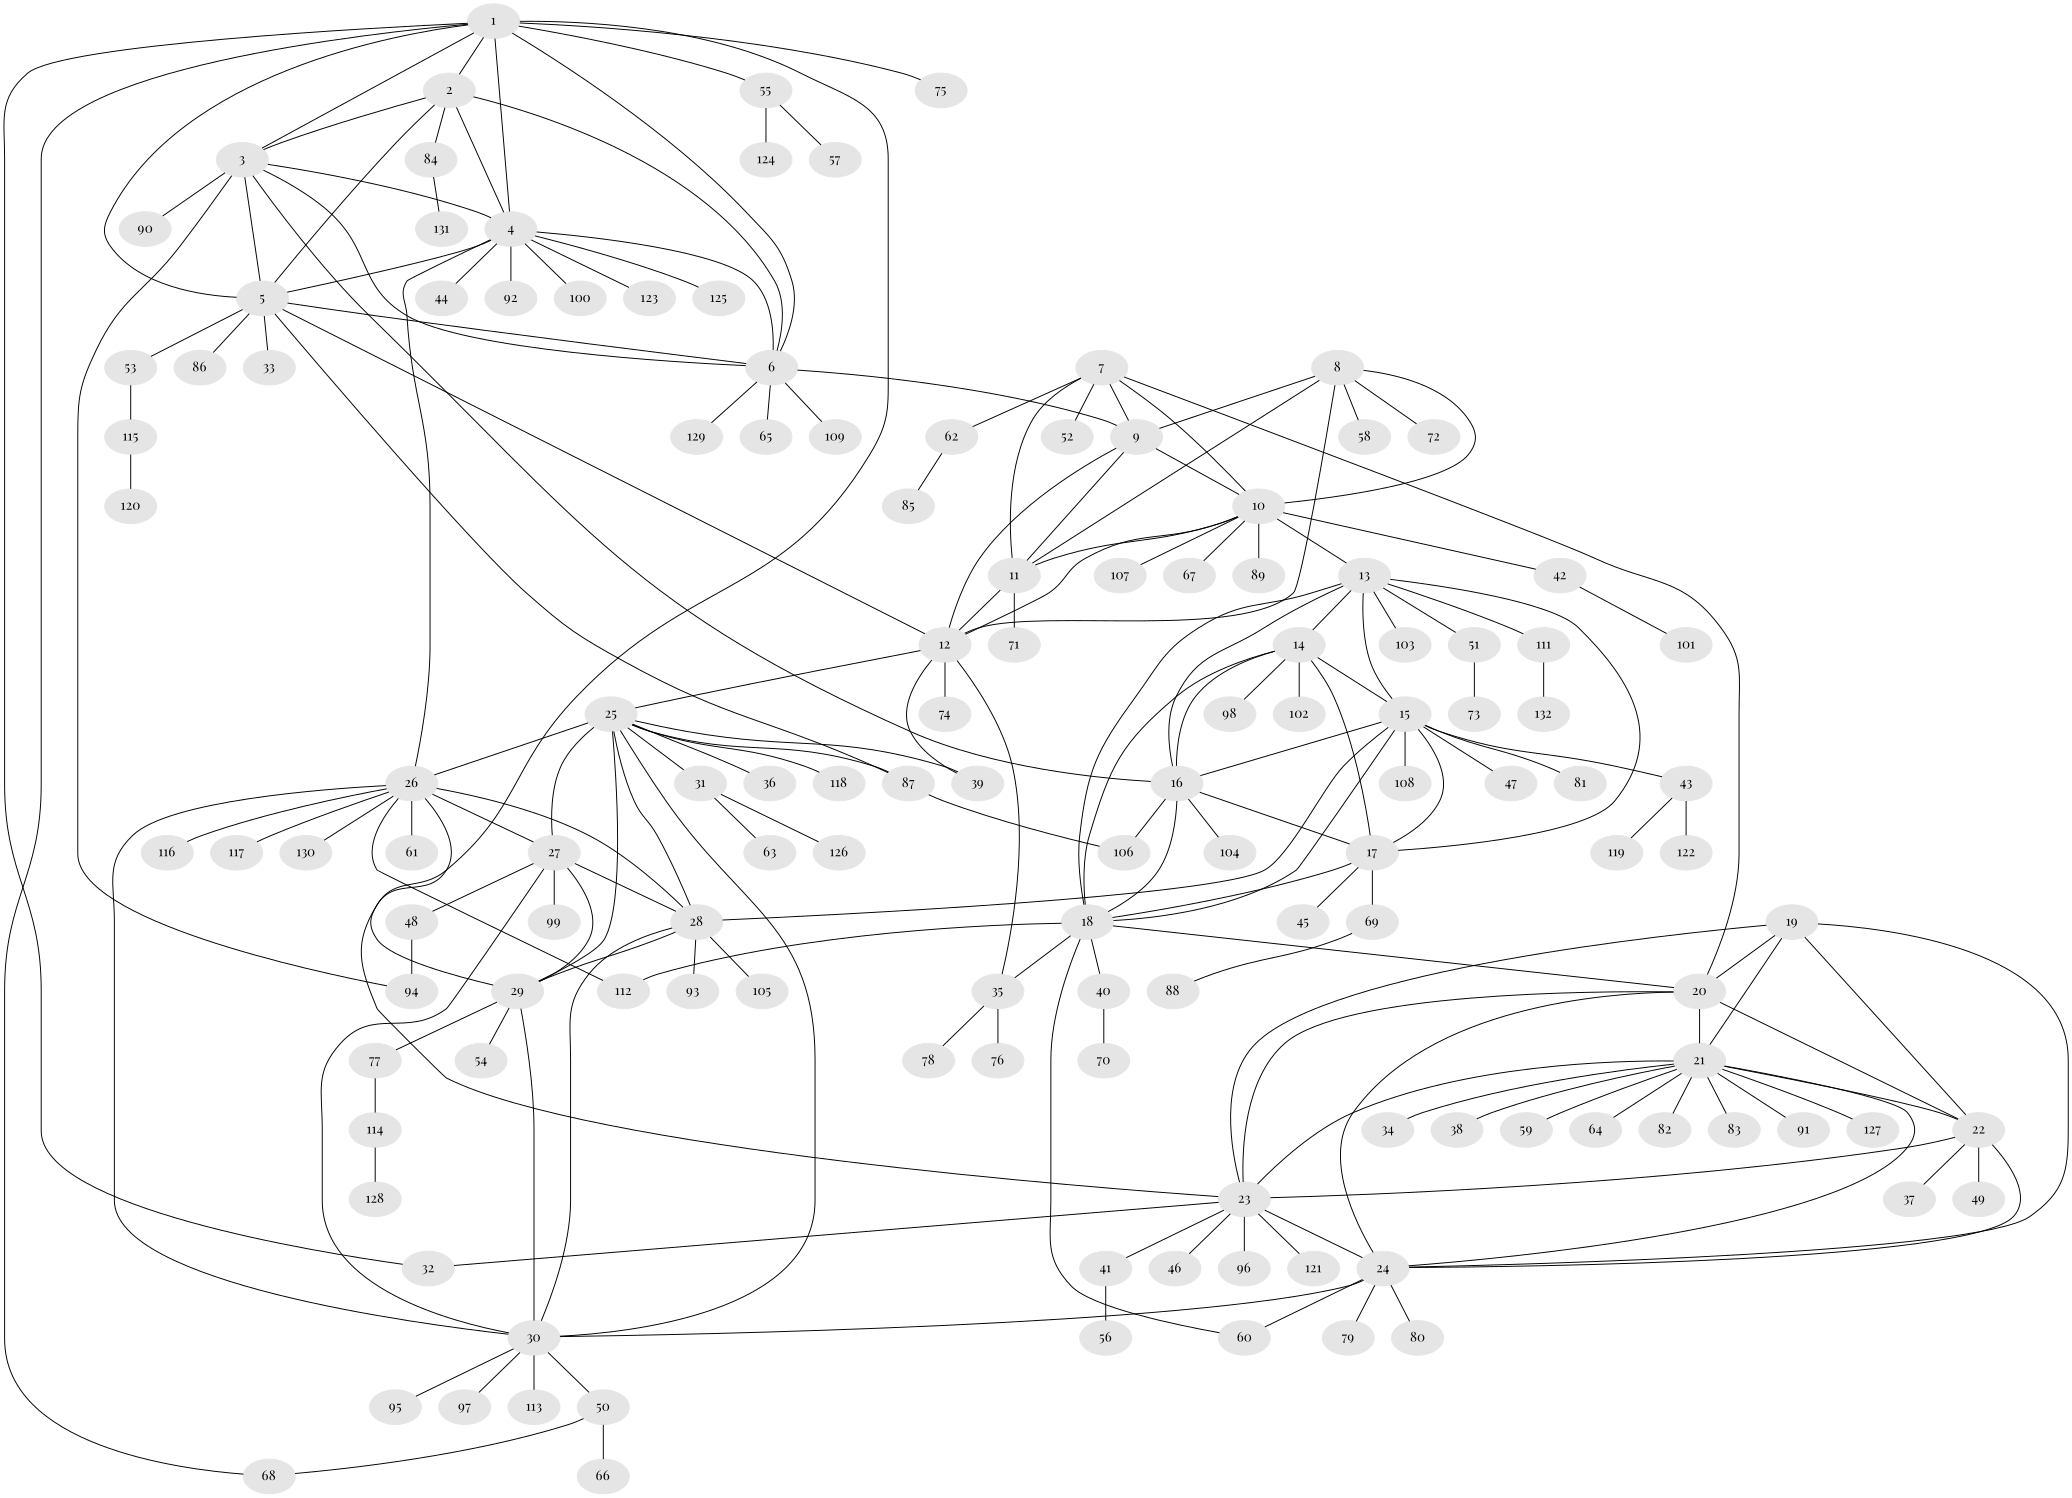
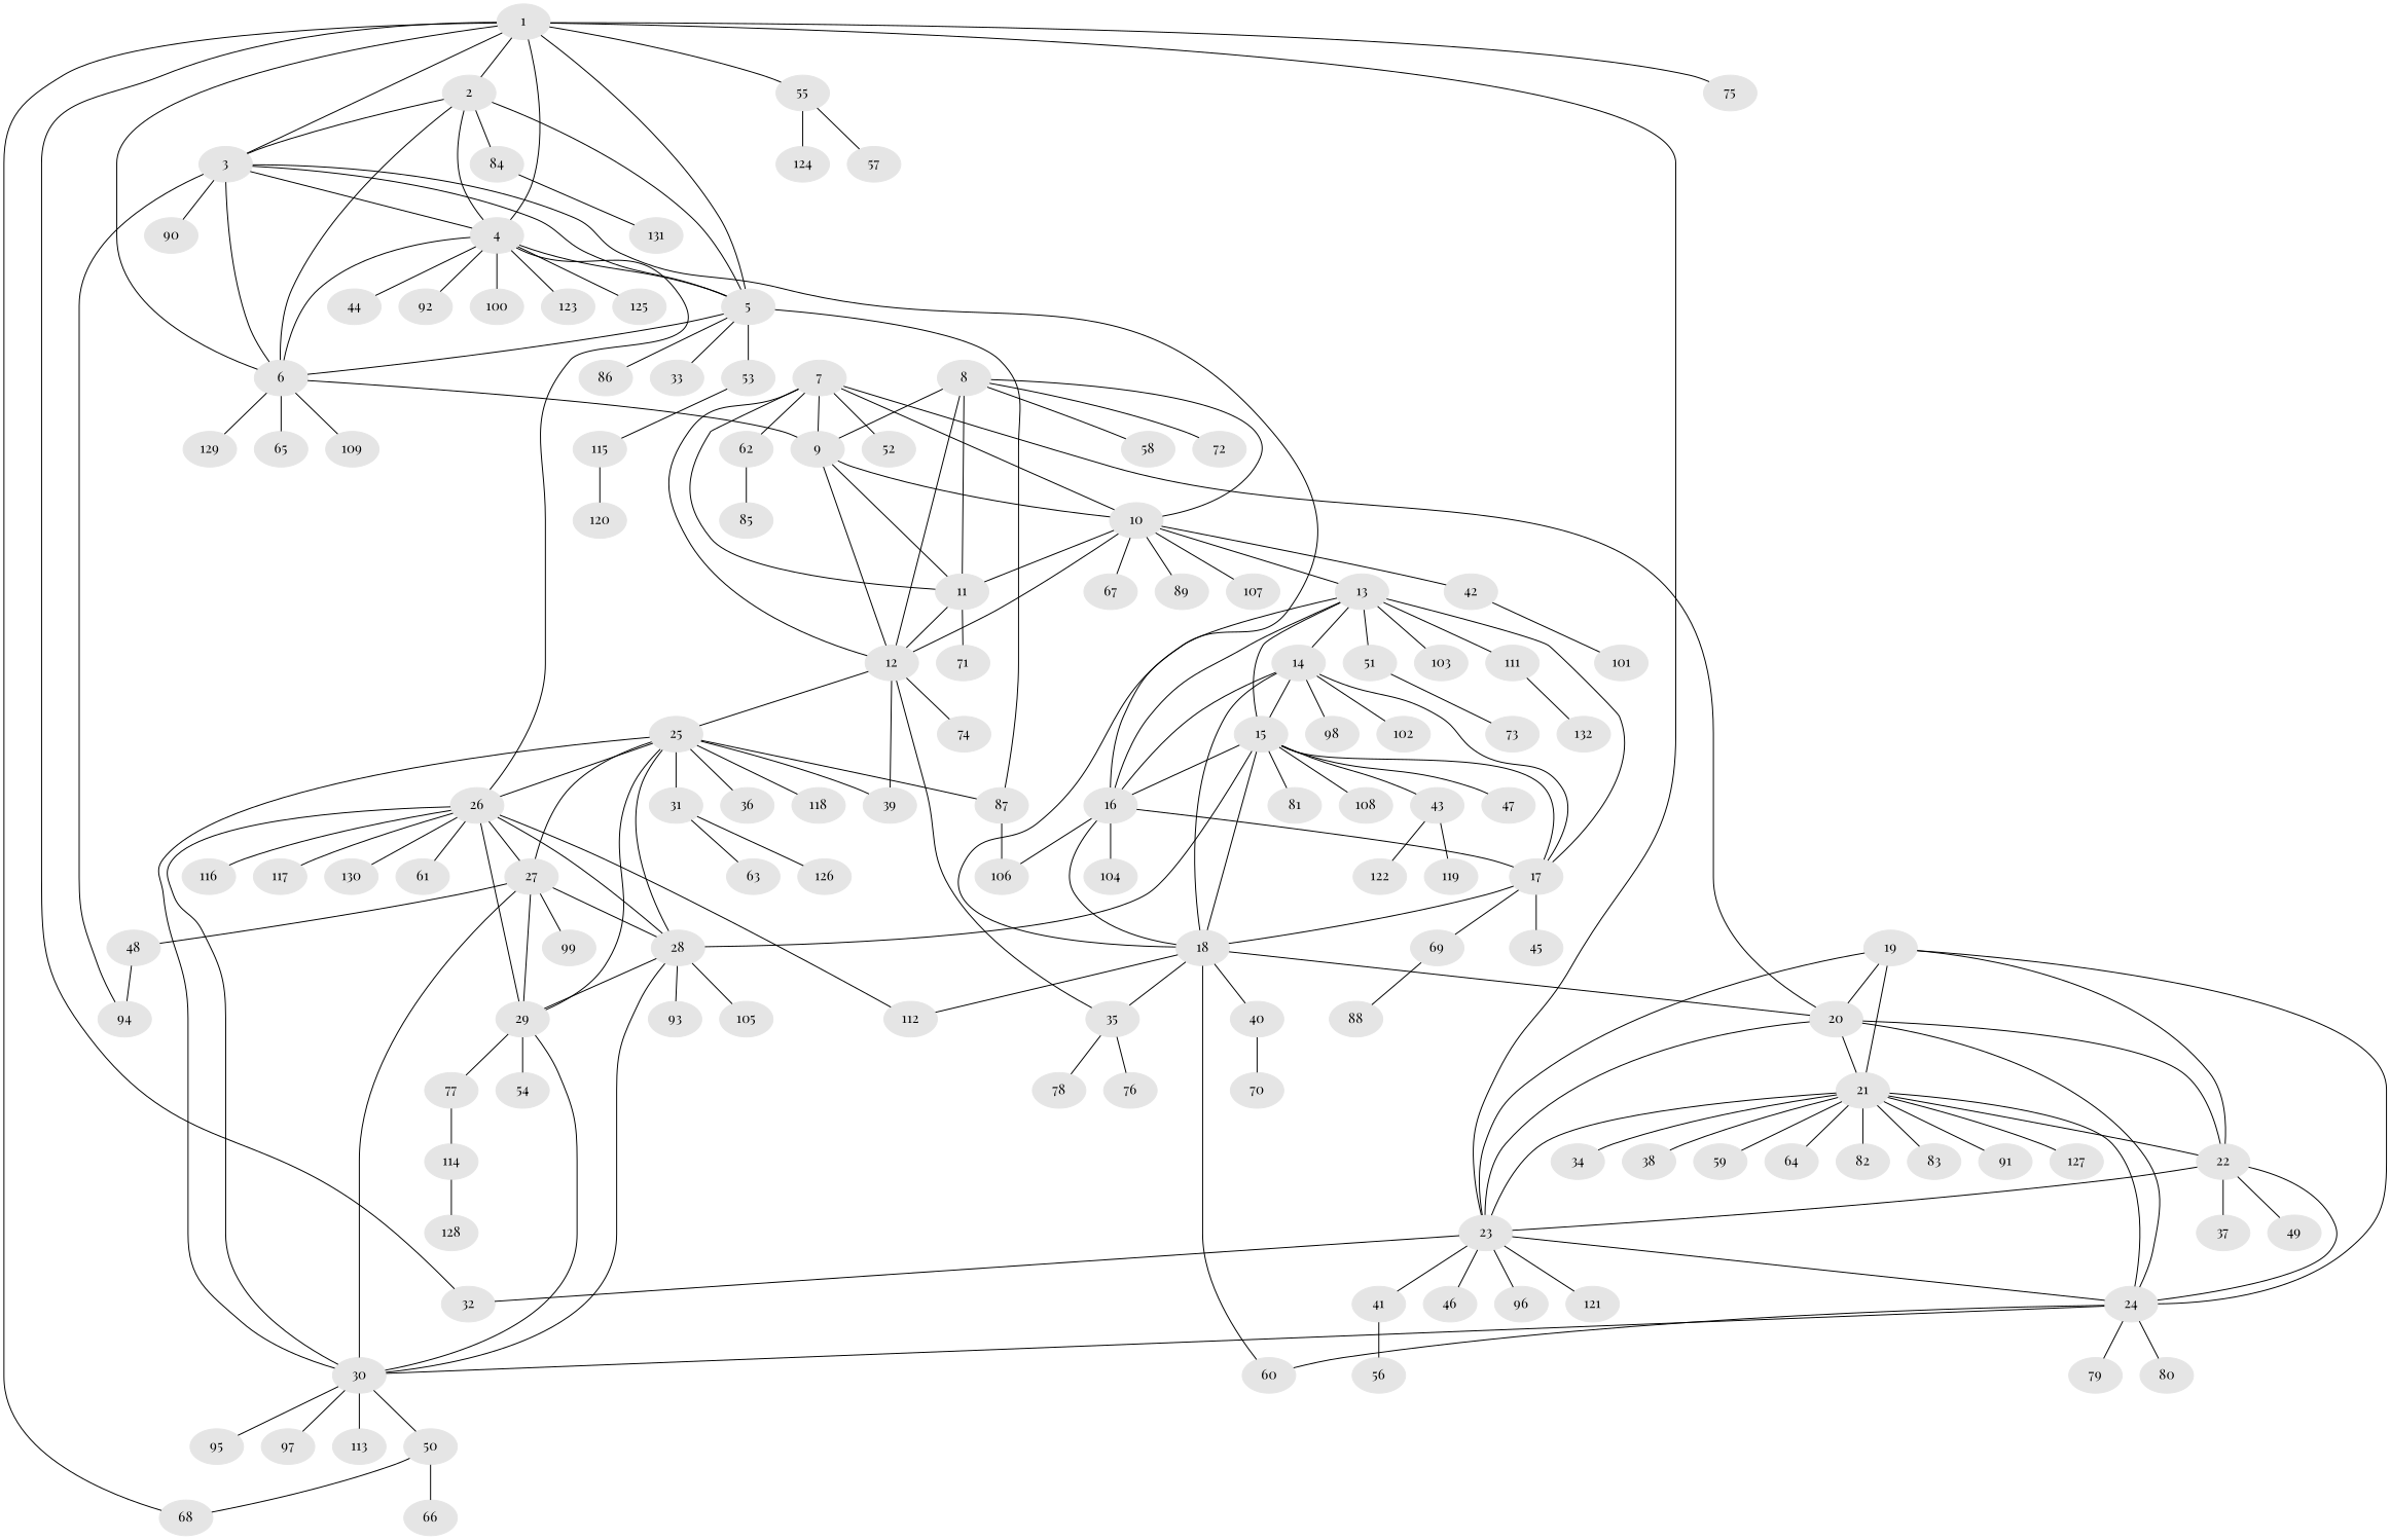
  graph {
    fontname="Playfair Display"
    node [color=gray90 fontname="Playfair Display" style=filled]
    edge [fontname="Playfair Display"]
    1
    2
    3
    4
    5
    6
    23
    32
    55
    68
    75
    84
    16
    90
    94
    26
    44
    92
    100
    123
    125
    33
    53
    86
    87
    9
    65
    109
    129
    24
    41
    46
    96
    121
    57
    124
    131
    17
    18
    104
    106
    28
    112
    30
    27
    29
    61
    116
    117
    130
    115
    10
    11
    12
    7
    20
    52
    62
    8
    58
    72
    13
    42
    67
    89
    107
    71
    25
    35
    39
    74
    21
    22
    85
    14
    15
    51
    103
    111
    101
    31
    36
    118
    76
    78
    98
    102
    43
    47
    81
    108
    45
    69
    40
    60
    73
    132
    93
    105
    119
    122
    88
    70
    19
    34
    38
    59
    64
    82
    83
    91
    127
    37
    49
    79
    80
    56
    50
    95
    97
    113
    48
    99
    54
    77
    63
    126
    114
    66
    120
    128
    1 -- 2
    1 -- 3
    1 -- 4
    1 -- 5
    1 -- 6
    1 -- 23
    1 -- 32
    1 -- 55
    1 -- 68
    1 -- 75
    2 -- 3
    2 -- 4
    2 -- 5
    2 -- 6
    2 -- 84
    3 -- 4
    3 -- 5
    3 -- 6
    3 -- 16
    3 -- 90
    3 -- 94
    4 -- 5
    4 -- 6
    4 -- 26
    4 -- 44
    4 -- 92
    4 -- 100
    4 -- 123
    4 -- 125
    5 -- 6
    5 -- 33
    5 -- 53
    5 -- 86
    5 -- 87
    6 -- 9
    6 -- 65
    6 -- 109
    6 -- 129
    23 -- 32
    23 -- 24
    23 -- 41
    23 -- 46
    23 -- 96
    23 -- 121
    55 -- 57
    55 -- 124
    84 -- 131
    16 -- 17
    16 -- 18
    16 -- 104
    16 -- 106
    26 -- 28
    26 -- 112
    26 -- 30
    26 -- 27
    26 -- 29
    26 -- 61
    26 -- 116
    26 -- 117
    26 -- 130
    53 -- 115
    87 -- 106
    9 -- 10
    9 -- 11
    9 -- 12
    24 -- 30
    24 -- 60
    24 -- 79
    24 -- 80
    41 -- 56
    17 -- 18
    17 -- 45
    17 -- 69
    18 -- 112
    18 -- 20
    18 -- 35
    18 -- 40
    18 -- 60
    28 -- 30
    28 -- 29
    28 -- 93
    28 -- 105
    30 -- 50
    30 -- 95
    30 -- 97
    30 -- 113
    27 -- 28
    27 -- 30
    27 -- 29
    27 -- 48
    27 -- 99
    29 -- 30
    29 -- 54
    29 -- 77
    115 -- 120
    10 -- 11
    10 -- 12
    10 -- 13
    10 -- 42
    10 -- 67
    10 -- 89
    10 -- 107
    11 -- 12
    11 -- 71
    12 -- 25
    12 -- 35
    12 -- 39
    12 -- 74
    7 -- 9
    7 -- 10
    7 -- 11
-   5 -- 12
+   7 -- 12
    7 -- 20
    7 -- 52
    7 -- 62
    20 -- 23
    20 -- 24
    20 -- 21
    20 -- 22
    62 -- 85
    8 -- 9
    8 -- 10
    8 -- 11
    8 -- 12
    8 -- 58
    8 -- 72
    13 -- 16
    13 -- 17
    13 -- 18
    13 -- 14
    13 -- 15
    13 -- 51
    13 -- 103
    13 -- 111
    42 -- 101
    25 -- 26
    25 -- 87
    25 -- 28
    25 -- 30
    25 -- 27
    25 -- 29
    25 -- 39
    25 -- 31
    25 -- 36
    25 -- 118
    35 -- 76
    35 -- 78
    21 -- 23
    21 -- 24
    21 -- 22
    21 -- 34
    21 -- 38
    21 -- 59
    21 -- 64
    21 -- 82
    21 -- 83
    21 -- 91
    21 -- 127
    22 -- 23
    22 -- 24
    22 -- 37
    22 -- 49
    14 -- 16
    14 -- 17
    14 -- 18
    14 -- 15
    14 -- 98
    14 -- 102
    15 -- 16
    15 -- 17
    15 -- 18
    15 -- 28
    15 -- 43
    15 -- 47
    15 -- 81
    15 -- 108
    51 -- 73
    111 -- 132
    31 -- 63
    31 -- 126
    43 -- 119
    43 -- 122
    69 -- 88
    40 -- 70
    19 -- 23
    19 -- 24
    19 -- 20
    19 -- 21
    19 -- 22
    50 -- 68
    50 -- 66
    48 -- 94
    77 -- 114
    114 -- 128
  }
